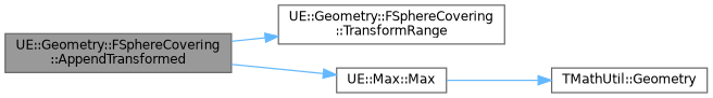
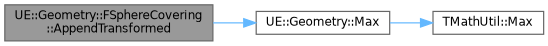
  digraph {
    rankdir=LR
    node [color=grey40 fillcolor=white fontname=Helvetica fontsize=10 shape=box style=filled]
    edge [color=steelblue1 fontname=Helvetica fontsize=10 labelfontname=Helvetica labelfontsize=10 style=solid]
    n1 [color=gray40 fillcolor=grey60 fontcolor=black height=0.2 label="UE::Geometry::FSphereCovering\l::AppendTransformed" width=0.4]
-   n2 [height=0.2 label="UE::Geometry::FSphereCovering\l::TransformRange" width=0.4]
-   n3 [height=0.2 label="UE::Max::Max" width=0.4]
-   n4 [height=0.2 label="TMathUtil::Geometry" width=0.4]
-   n1 -> n2
+   n3 [height=0.2 label="UE::Geometry::Max" width=0.4]
+   n4 [height=0.2 label="TMathUtil::Max" width=0.4]
    n1 -> n3
    n3 -> n4
  }
